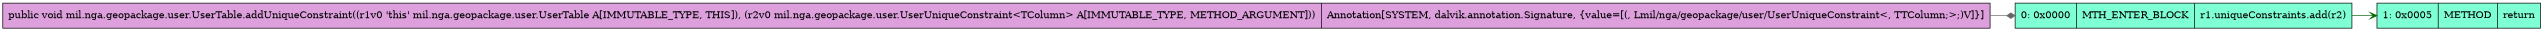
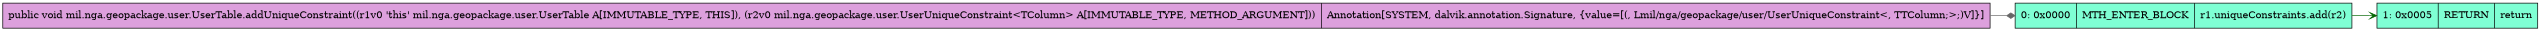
  digraph {
    rankdir=LR
    node [shape=record style=filled fillcolor=aquamarine]
    n1 [label="{0\:\ 0x0000|MTH_ENTER_BLOCK\l|r1.uniqueConstraints.add(r2)\l}"]
-   n2 [label="{1\:\ 0x0005|METHOD\l|return\l}"]
+   n2 [label="{1\:\ 0x0005|RETURN\l|return\l}"]
    n3 [label="{public void mil.nga.geopackage.user.UserTable.addUniqueConstraint((r1v0 'this' mil.nga.geopackage.user.UserTable A[IMMUTABLE_TYPE, THIS]), (r2v0 mil.nga.geopackage.user.UserUniqueConstraint\<TColumn\> A[IMMUTABLE_TYPE, METHOD_ARGUMENT]))  | Annotation[SYSTEM, dalvik.annotation.Signature, \{value=[(, Lmil\/nga\/geopackage\/user\/UserUniqueConstraint\<, TTColumn;\>;)V]\}]\l}" fillcolor=plum]
    n1 -> n2 [color=darkgreen arrowhead=vee]
    n3 -> n1 [color=gray40 arrowhead=diamond]
  }
